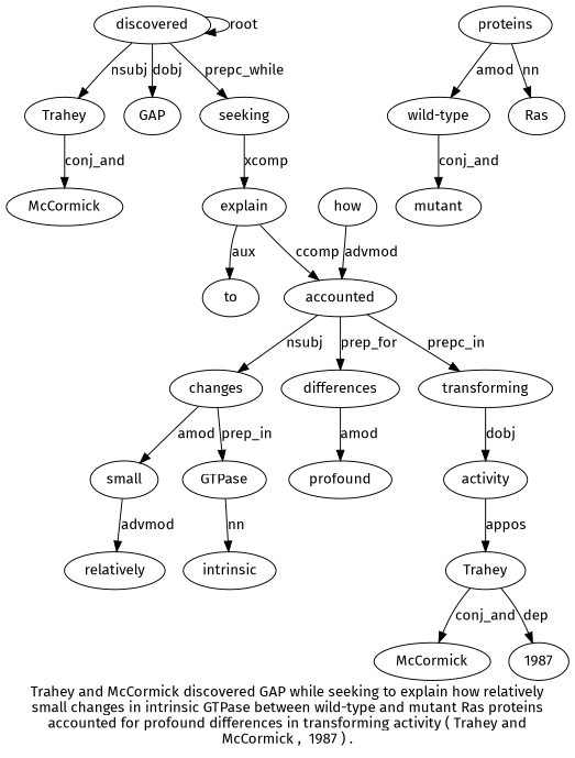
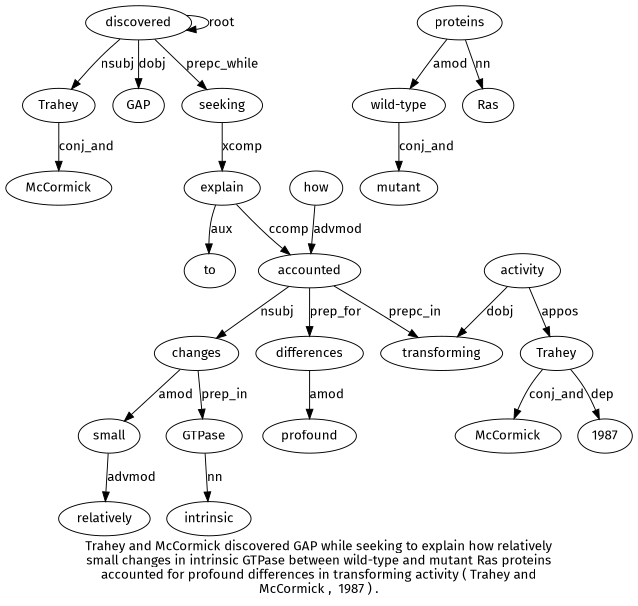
  digraph {
    fontname="Fira Sans"
    label="Trahey and McCormick discovered GAP while seeking to explain how relatively\nsmall changes in intrinsic GTPase between wild-type and mutant Ras proteins\naccounted for profound differences in transforming activity ( Trahey and\nMcCormick ,  1987 ) ."
    node [fillcolor=white fontname="Fira Sans" style=filled]
    edge [fontname="Fira Sans"]
    n1 [label=discovered]
    n2 [label=Trahey]
    n3 [label=GAP]
    n4 [label=seeking]
    n5 [label=McCormick]
    n6 [label=explain]
    n7 [label=to]
    n8 [label=accounted]
    n9 [label=changes]
    n10 [label=differences]
    n11 [label=transforming]
    n12 [label=how]
    n13 [label=small]
    n14 [label=GTPase]
    n15 [label=profound]
    n16 [label=activity]
    n17 [label=relatively]
    n18 [label=intrinsic]
    n19 [label=proteins]
    n20 [label="wild-type"]
    n21 [label=Ras]
    n22 [label=mutant]
    n23 [label=Trahey]
    n24 [label=McCormick]
    n25 [label=1987]
    n1 -> n1 [label=root]
    n1 -> n2 [label=nsubj]
    n1 -> n3 [label=dobj]
    n1 -> n4 [label=prepc_while]
    n2 -> n5 [label=conj_and]
    n4 -> n6 [label=xcomp]
    n6 -> n7 [label=aux]
    n6 -> n8 [label=ccomp]
    n8 -> n9 [label=nsubj]
    n8 -> n10 [label=prep_for]
    n8 -> n11 [label=prepc_in]
    n9 -> n13 [label=amod]
    n9 -> n14 [label=prep_in]
    n10 -> n15 [label=amod]
-   n11 -> n16 [label=dobj]
+   n16 -> n11 [label=dobj]
    n12 -> n8 [label=advmod]
    n13 -> n17 [label=advmod]
    n14 -> n18 [label=nn]
    n16 -> n23 [label=appos]
    n19 -> n20 [label=amod]
    n19 -> n21 [label=nn]
    n20 -> n22 [label=conj_and]
    n23 -> n24 [label=conj_and]
    n23 -> n25 [label=dep]
  }
